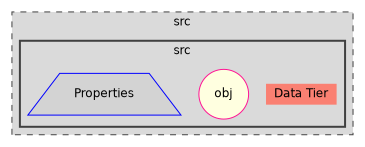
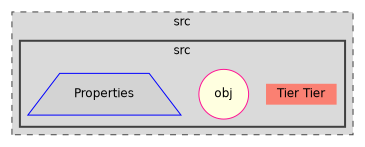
  digraph {
    compound=true
    node [fontname=Helvetica fontsize=12 style=filled]
-   n1 [height=0.2 label="Data Tier" shape=plaintext width=0.4 fillcolor=salmon color=darkgreen]
+   n1 [height=0.2 label="Tier Tier" shape=plaintext width=0.4 fillcolor=salmon color=darkgreen]
    n2 [color=deeppink fillcolor=lightyellow height=0.2 label=obj shape=circle width=0.4]
    n3 [color=blue fillcolor=lightgrey height=0.2 label=Properties shape=trapezium width=0.4]
    subgraph cluster_1 {
      bgcolor="#dadada"
      fontname=Helvetica
      fontsize=12
      label=src
      pencolor=grey25
      style="filled,dashed"
      subgraph cluster_2 {
        bgcolor="#dadada"
        fontname=Helvetica
        fontsize=12
        pencolor=grey25
        style="filled,bold"
        n1
        n2
        n3
      }
    }
  }
